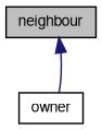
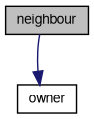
  digraph {
    rankdir=TB
    node [color=black fontname=FreeSans fontsize=10 shape=record]
    n1 [fillcolor=grey75 fontcolor=black height=0.2 label=neighbour style=filled width=0.4]
    n2 [height=0.2 label=owner width=0.4]
-   n2 -> n1 [color=midnightblue fontname=FreeSans fontsize=10 labelfontname=FreeSans labelfontsize=10 style=solid]
+   n1 -> n2 [color=midnightblue fontname=FreeSans fontsize=10 labelfontname=FreeSans labelfontsize=10 style=solid]
  }
